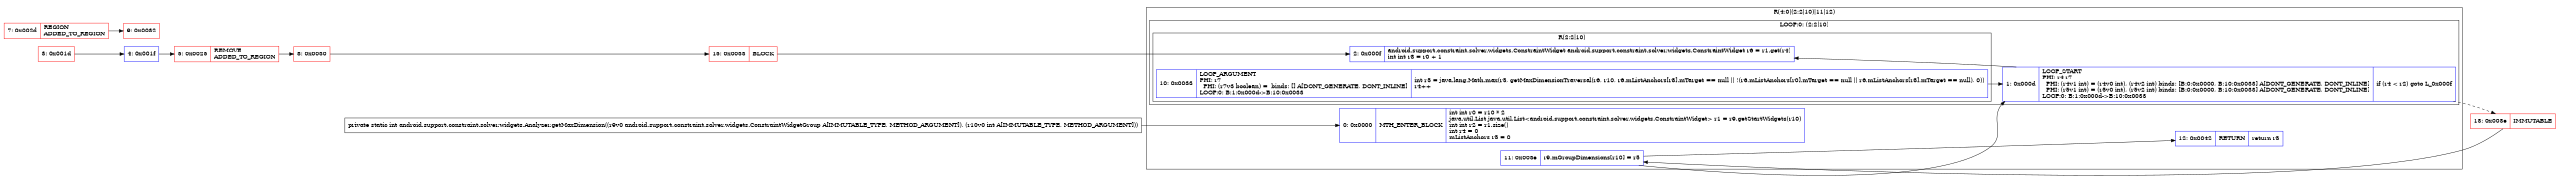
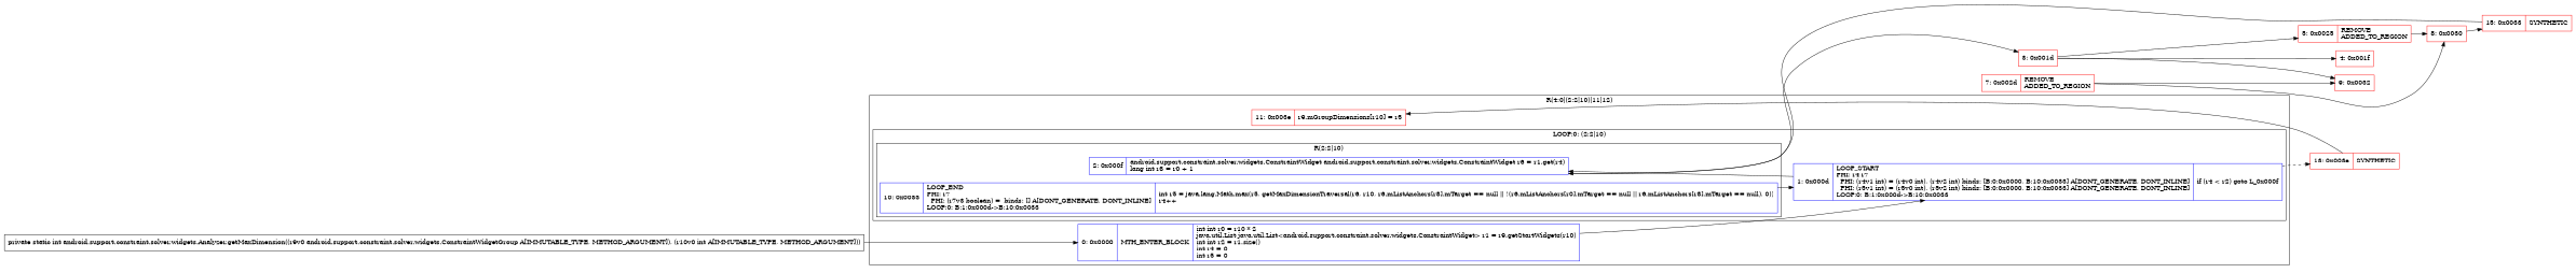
  digraph {
    rankdir=LR
    node [color=red shape=record]
-   n1 [color=blue label="{2\:\ 0x000f|android.support.constraint.solver.widgets.ConstraintWidget android.support.constraint.solver.widgets.ConstraintWidget r6 = r1.get(r4)\lint int r8 = r0 + 1\l}"]
-   n2 [color=blue label="{10\:\ 0x0033|LOOP_ARGUMENT\lPHI: r7 \l  PHI: (r7v3 boolean) =  binds: [] A[DONT_GENERATE, DONT_INLINE]\lLOOP:0: B:1:0x000d\-\>B:10:0x0033\l|int r5 = java.lang.Math.max(r5, getMaxDimensionTraversal(r6, r10, r6.mListAnchors[r8].mTarget == null \|\| !(r6.mListAnchors[r0].mTarget == null \|\| r6.mListAnchors[r8].mTarget == null), 0))\lr4++\l}"]
+   n1 [color=blue label="{2\:\ 0x000f|android.support.constraint.solver.widgets.ConstraintWidget android.support.constraint.solver.widgets.ConstraintWidget r6 = r1.get(r4)\llang int r8 = r0 + 1\l}"]
+   n2 [color=blue label="{10\:\ 0x0033|LOOP_END\lPHI: r7 \l  PHI: (r7v3 boolean) =  binds: [] A[DONT_GENERATE, DONT_INLINE]\lLOOP:0: B:1:0x000d\-\>B:10:0x0033\l|int r5 = java.lang.Math.max(r5, getMaxDimensionTraversal(r6, r10, r6.mListAnchors[r8].mTarget == null \|\| !(r6.mListAnchors[r0].mTarget == null \|\| r6.mListAnchors[r8].mTarget == null), 0))\lr4++\l}"]
    n3 [color=blue label="{1\:\ 0x000d|LOOP_START\lPHI: r4 r7 \l  PHI: (r4v1 int) = (r4v0 int), (r4v2 int) binds: [B:0:0x0000, B:10:0x0033] A[DONT_GENERATE, DONT_INLINE]\l  PHI: (r5v1 int) = (r5v0 int), (r5v2 int) binds: [B:0:0x0000, B:10:0x0033] A[DONT_GENERATE, DONT_INLINE]\lLOOP:0: B:1:0x000d\-\>B:10:0x0033\l|if (r4 \< r2) goto L_0x000f\l}"]
-   n4 [color=blue label="{0\:\ 0x0000|MTH_ENTER_BLOCK\l|int int r0 = r10 * 2\ljava.util.List java.util.List\<android.support.constraint.solver.widgets.ConstraintWidget\> r1 = r9.getStartWidgets(r10)\lint int r2 = r1.size()\lint r4 = 0\lmListAnchors r5 = 0\l}"]
-   n5 [color=blue label="{11\:\ 0x003e|r9.mGroupDimensions[r10] = r5\l}"]
-   n6 [color=blue label="{12\:\ 0x0042|RETURN\l|return r5\l}"]
+   n4 [color=blue label="{0\:\ 0x0000|MTH_ENTER_BLOCK\l|int int r0 = r10 * 2\ljava.util.List java.util.List\<android.support.constraint.solver.widgets.ConstraintWidget\> r1 = r9.getStartWidgets(r10)\lint int r2 = r1.size()\lint r4 = 0\lint r5 = 0\l}"]
+   n5 [label="{11\:\ 0x003e|r9.mGroupDimensions[r10] = r5\l}"]
    n7 [label="{3\:\ 0x001d}"]
-   n8 [label="{13\:\ 0x003e|IMMUTABLE\l}"]
-   n9 [color=blue label="{4\:\ 0x001f}"]
+   n8 [label="{13\:\ 0x003e|SYNTHETIC\l}"]
+   n9 [label="{4\:\ 0x001f}"]
    n10 [label="{9\:\ 0x0032}"]
    n11 [label="{5\:\ 0x0025|REMOVE\lADDED_TO_REGION\l}"]
    n12 [label="{8\:\ 0x0030}"]
-   n13 [label="{15\:\ 0x0033|BLOCK\l}"]
-   n14 [label="{7\:\ 0x002d|REGION\lADDED_TO_REGION\l}"]
+   n13 [label="{15\:\ 0x0033|SYNTHETIC\l}"]
+   n14 [label="{7\:\ 0x002d|REMOVE\lADDED_TO_REGION\l}"]
    n15 [label="{private static int android.support.constraint.solver.widgets.Analyzer.getMaxDimension((r9v0 android.support.constraint.solver.widgets.ConstraintWidgetGroup A[IMMUTABLE_TYPE, METHOD_ARGUMENT]), (r10v0 int A[IMMUTABLE_TYPE, METHOD_ARGUMENT])) }" color=""]
    subgraph cluster_1 {
      label="R(4:0|(2:2|10)|11|12)"
      n4
      n5
-     n6
      subgraph cluster_2 {
        label="LOOP:0: (2:2|10)"
        n3
        subgraph cluster_3 {
          label="R(2:2|10)"
          n1
          n2
        }
      }
    }
+   n1 -> n7
    n2 -> n3
    n3 -> n1
    n3 -> n8 [style=dashed]
-   n5 -> n3
-   n5 -> n6
+   n4 -> n3
    n7 -> n9
+   n7 -> n10
    n8 -> n5
-   n9 -> n11
+   n7 -> n11
    n11 -> n12
    n12 -> n13
    n13 -> n1
    n14 -> n10
+   n14 -> n12
    n15 -> n4
  }
